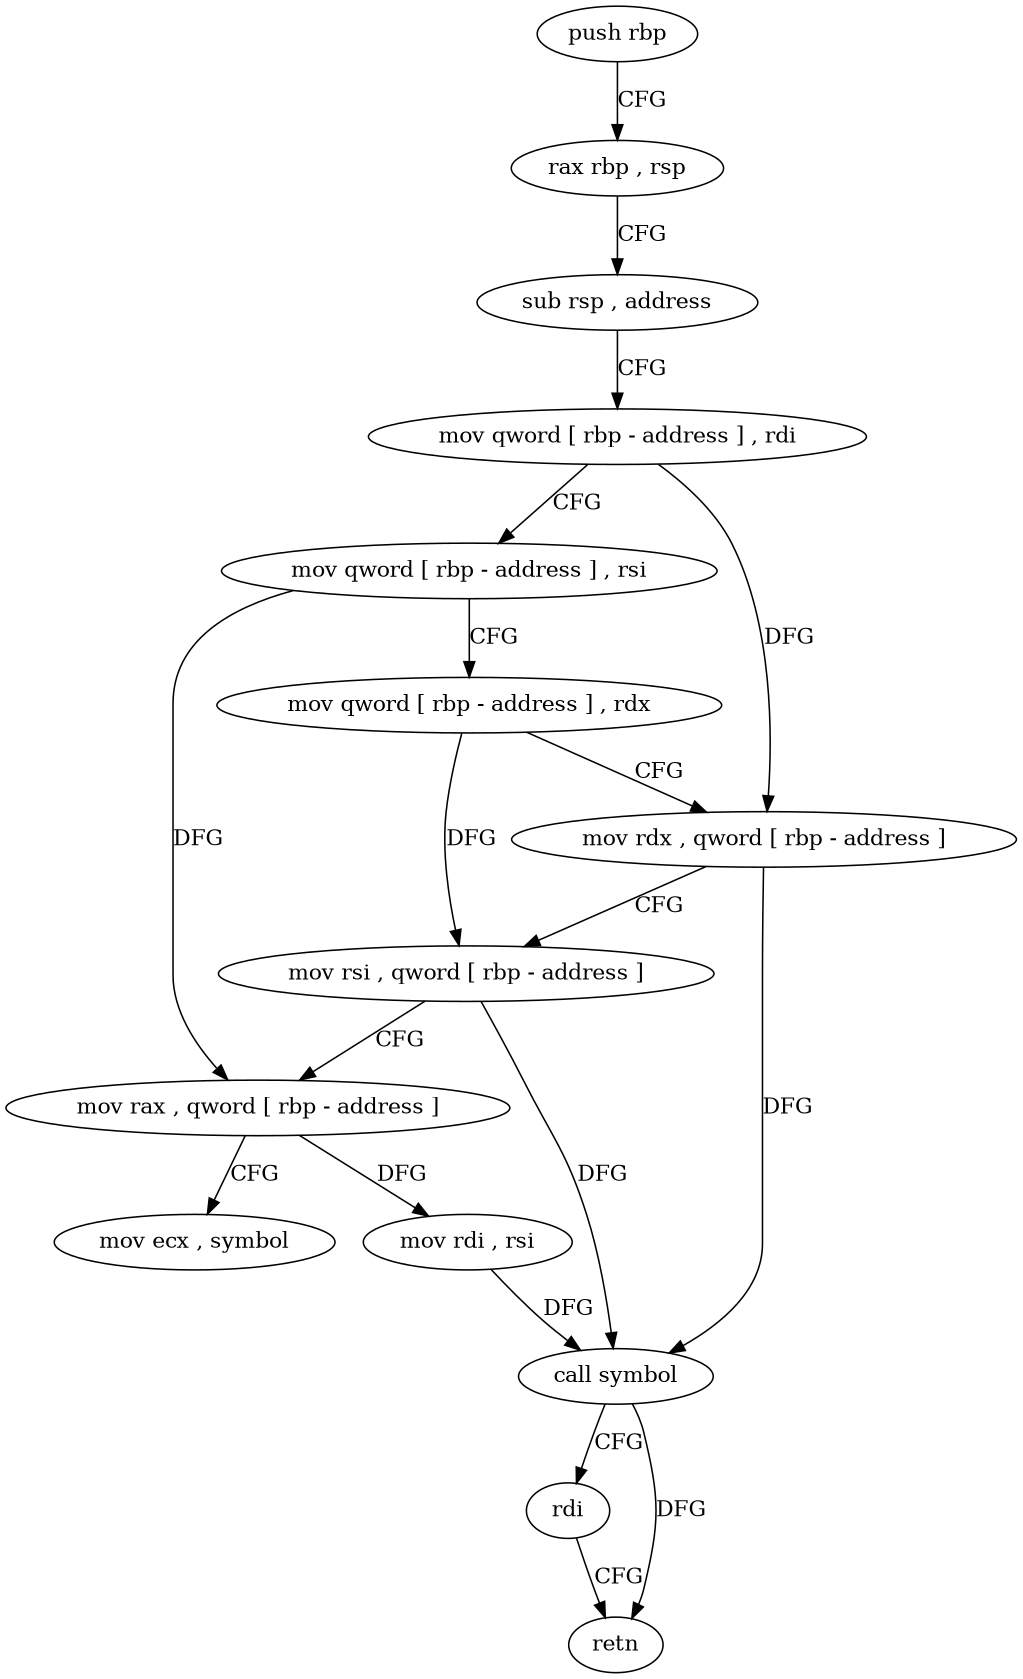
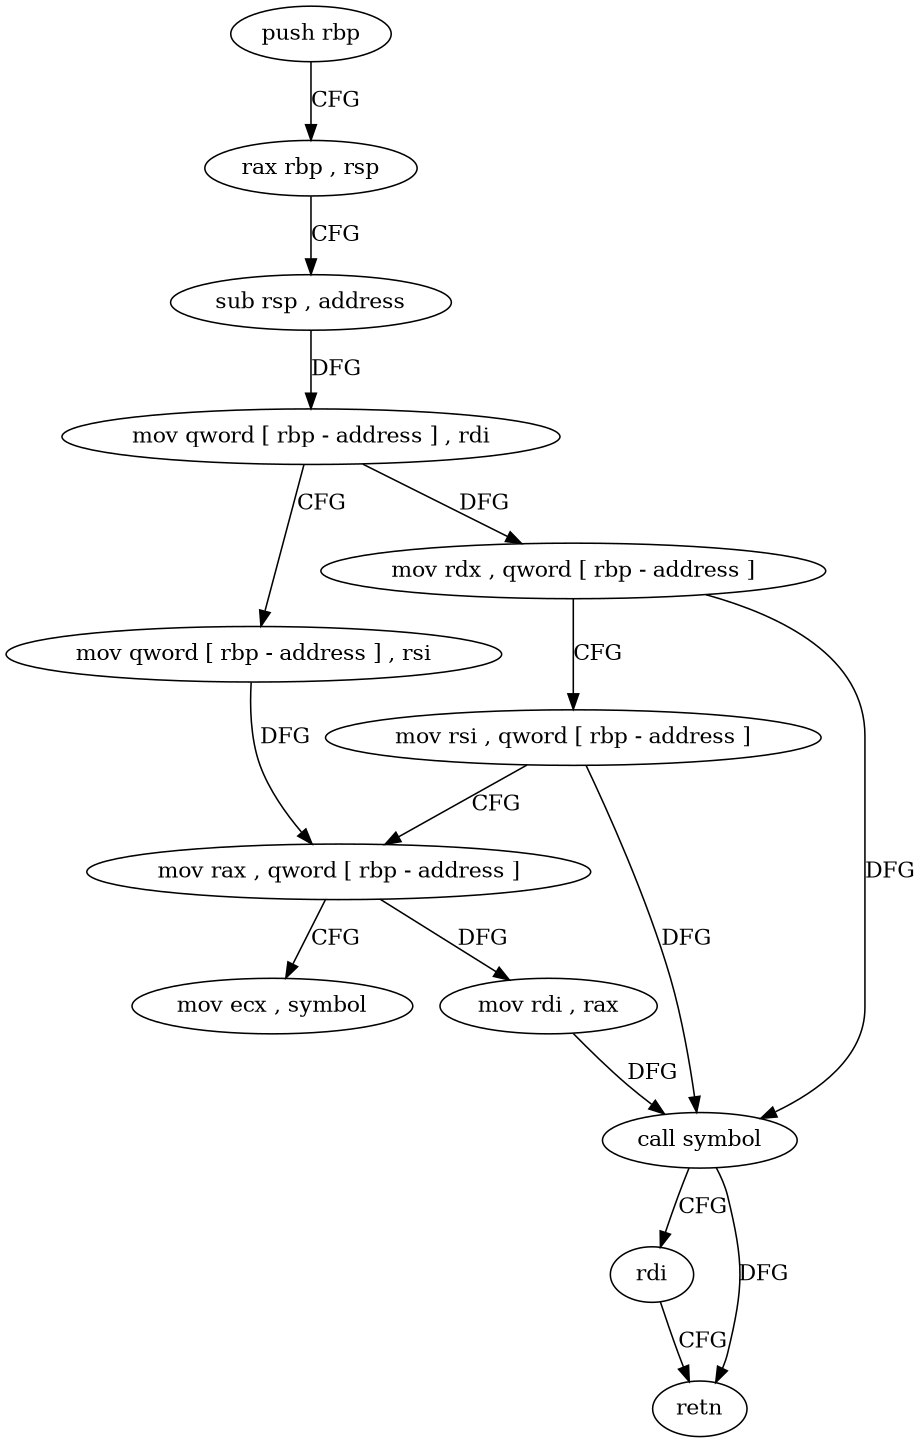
  digraph {
    n1 [label="push rbp"]
    n2 [label="rax rbp , rsp"]
    n3 [label="sub rsp , address"]
    n4 [label="mov qword [ rbp - address ] , rdi"]
    n5 [label="mov qword [ rbp - address ] , rsi"]
    n6 [label="mov rdx , qword [ rbp - address ]"]
-   n7 [label="mov qword [ rbp - address ] , rdx"]
    n8 [label="mov rax , qword [ rbp - address ]"]
    n9 [label="mov rsi , qword [ rbp - address ]"]
    n10 [label="call symbol"]
    n11 [label="mov ecx , symbol"]
-   n12 [label="mov rdi , rsi"]
+   n12 [label="mov rdi , rax"]
    n13 [label=rdi]
    n14 [label=retn]
    n1 -> n2 [label=CFG]
    n2 -> n3 [label=CFG]
-   n3 -> n4 [label=CFG]
+   n3 -> n4 [label=DFG]
    n4 -> n5 [label=CFG]
    n4 -> n6 [label=DFG]
-   n5 -> n7 [label=CFG]
    n5 -> n8 [label=DFG]
    n6 -> n9 [label=CFG]
    n6 -> n10 [label=DFG]
-   n7 -> n6 [label=CFG]
-   n7 -> n9 [label=DFG]
    n8 -> n11 [label=CFG]
    n8 -> n12 [label=DFG]
    n9 -> n8 [label=CFG]
    n9 -> n10 [label=DFG]
    n10 -> n13 [label=CFG]
    n10 -> n14 [label=DFG]
    n12 -> n10 [label=DFG]
    n13 -> n14 [label=CFG]
  }
